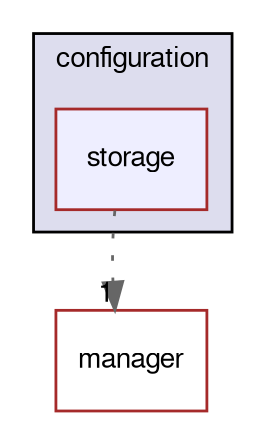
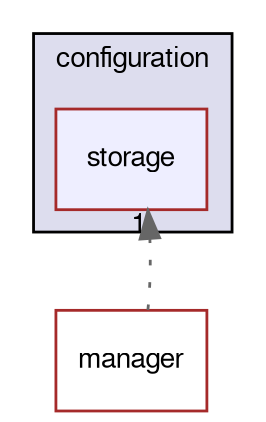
  digraph {
    compound=true
    node [fontname=FreeSans fontsize=10 shape=box color=brown]
    n1 [fillcolor="#eeeeff" label=storage pencolor=black style=filled]
    n2 [label=manager]
    subgraph cluster_1 {
      bgcolor="#ddddee"
      fontname=FreeSans
      fontsize=10
      label=configuration
      pencolor=black
      n1
    }
-   n1 -> n2 [headlabel=1 labeldistance=1.5 labelfontname=FreeSans labelfontsize=10 color=gray40 style=dotted]
+   n2 -> n1 [headlabel=1 labeldistance=1.5 labelfontname=FreeSans labelfontsize=10 color=gray40 style=dotted]
  }
